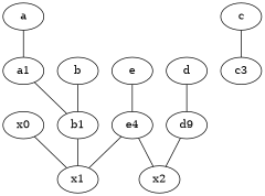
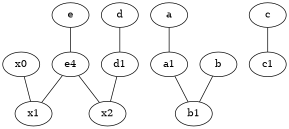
  graph {
    node [labelfontsize=50]
    x0
    x1
-   d1 [label=d9]
+   d1
    x2
    b1
    n6 [label=e4]
    a1
    a
    e
    d
    b
    c
-   c1 [label=c3]
+   c1
    x0 -- x1
    d1 -- x2
-   b1 -- x1
    n6 -- x1
    n6 -- x2
    a1 -- b1
    a -- a1
    e -- n6
    d -- d1
    b -- b1
    c -- c1
  }
